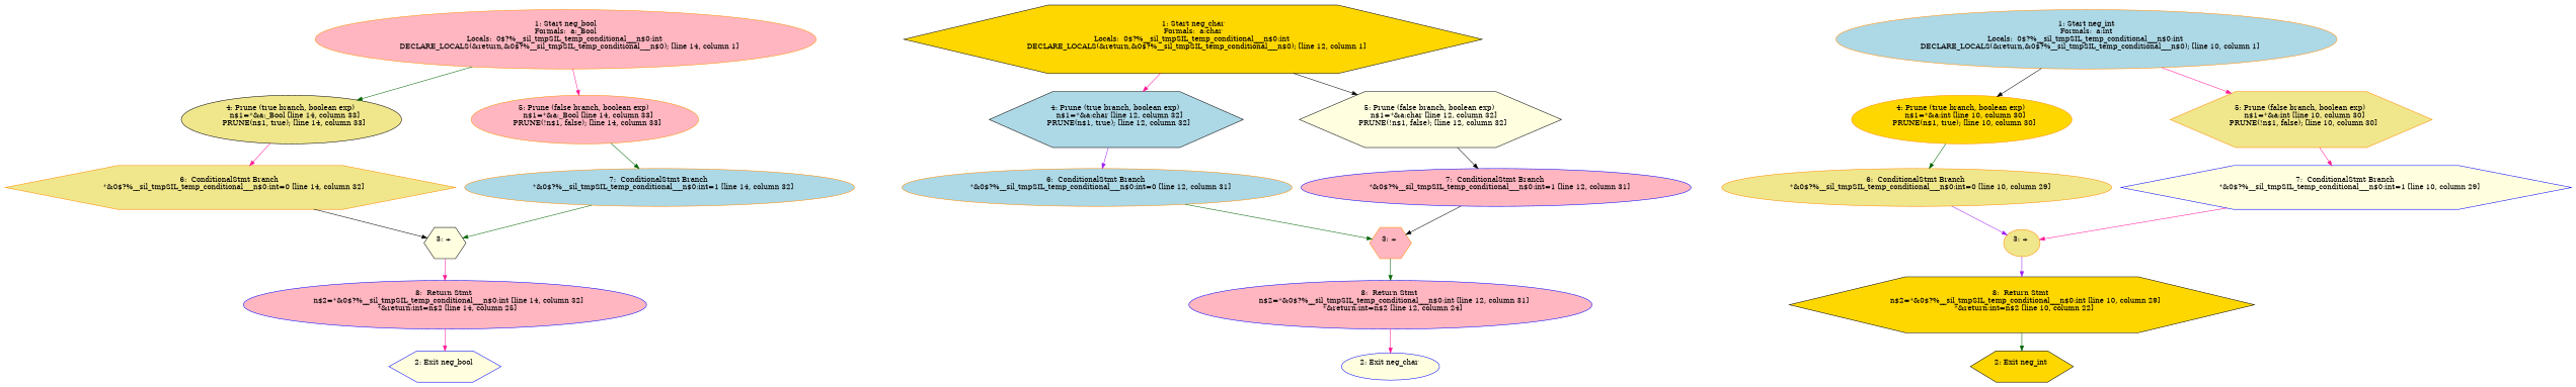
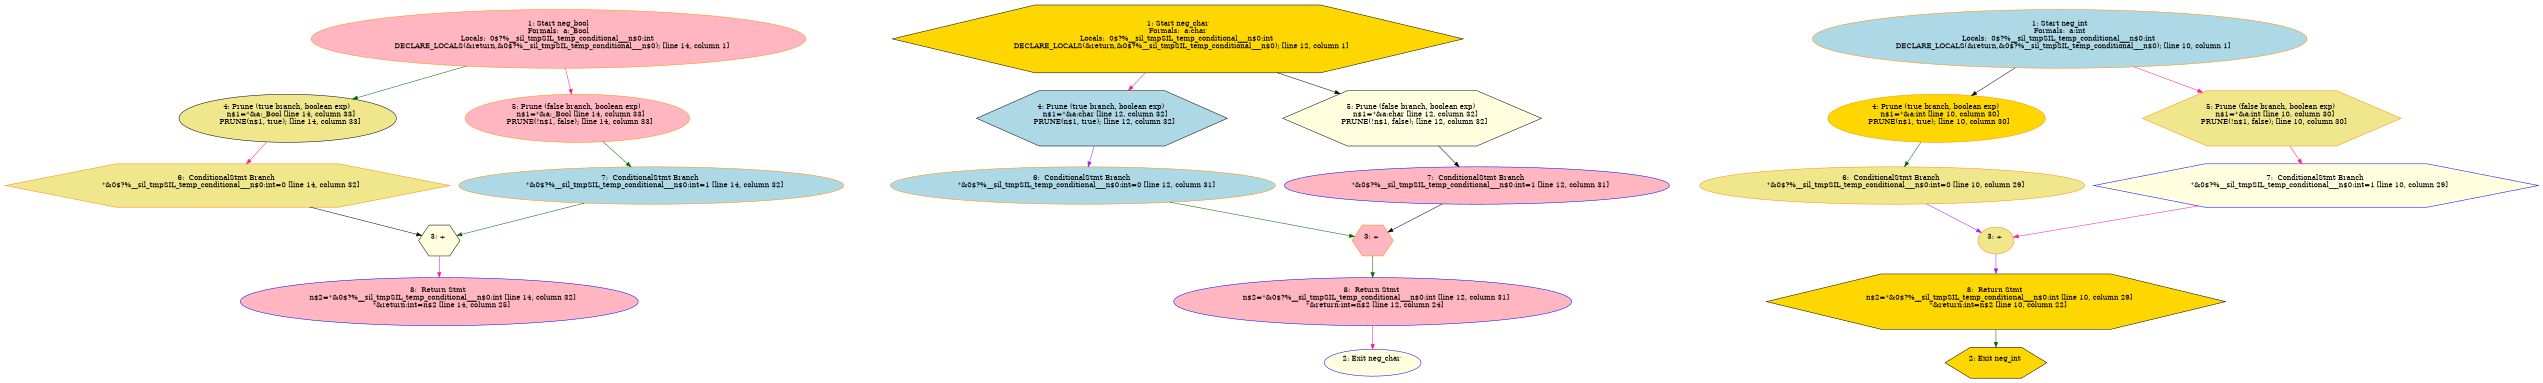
  digraph {
    node [color=darkorange style=filled fillcolor=lightpink shape=ellipse]
    edge [color=deeppink]
    n1 [label="1: Start neg_bool\nFormals:  a:_Bool\nLocals:  0$?%__sil_tmpSIL_temp_conditional___n$0:int \n   DECLARE_LOCALS(&return,&0$?%__sil_tmpSIL_temp_conditional___n$0); [line 14, column 1]\n "]
    n2 [label="4: Prune (true branch, boolean exp) \n   n$1=*&a:_Bool [line 14, column 33]\n  PRUNE(n$1, true); [line 14, column 33]\n " fillcolor=khaki color=black]
    n3 [label="5: Prune (false branch, boolean exp) \n   n$1=*&a:_Bool [line 14, column 33]\n  PRUNE(!n$1, false); [line 14, column 33]\n "]
    n4 [label="6:  ConditionalStmt Branch \n   *&0$?%__sil_tmpSIL_temp_conditional___n$0:int=0 [line 14, column 32]\n " shape=hexagon fillcolor=khaki]
    n5 [label="7:  ConditionalStmt Branch \n   *&0$?%__sil_tmpSIL_temp_conditional___n$0:int=1 [line 14, column 32]\n " fillcolor=lightblue]
-   n6 [color=blue label="2: Exit neg_bool \n  " fillcolor=lightyellow shape=hexagon]
    n7 [label="3: + \n  " fillcolor=lightyellow color=black shape=hexagon]
    n8 [label="8:  Return Stmt \n   n$2=*&0$?%__sil_tmpSIL_temp_conditional___n$0:int [line 14, column 32]\n  *&return:int=n$2 [line 14, column 25]\n " color=blue]
    n9 [color=black label="1: Start neg_char\nFormals:  a:char\nLocals:  0$?%__sil_tmpSIL_temp_conditional___n$0:int \n   DECLARE_LOCALS(&return,&0$?%__sil_tmpSIL_temp_conditional___n$0); [line 12, column 1]\n " fillcolor=gold shape=hexagon]
    n10 [label="4: Prune (true branch, boolean exp) \n   n$1=*&a:char [line 12, column 32]\n  PRUNE(n$1, true); [line 12, column 32]\n " shape=hexagon fillcolor=lightblue color=black]
    n11 [label="5: Prune (false branch, boolean exp) \n   n$1=*&a:char [line 12, column 32]\n  PRUNE(!n$1, false); [line 12, column 32]\n " shape=hexagon fillcolor=lightyellow color=black]
    n12 [label="6:  ConditionalStmt Branch \n   *&0$?%__sil_tmpSIL_temp_conditional___n$0:int=0 [line 12, column 31]\n " fillcolor=lightblue]
    n13 [label="7:  ConditionalStmt Branch \n   *&0$?%__sil_tmpSIL_temp_conditional___n$0:int=1 [line 12, column 31]\n " color=blue]
    n14 [color=blue label="2: Exit neg_char \n  " fillcolor=lightyellow]
    n15 [label="3: + \n  " shape=hexagon]
    n16 [label="8:  Return Stmt \n   n$2=*&0$?%__sil_tmpSIL_temp_conditional___n$0:int [line 12, column 31]\n  *&return:int=n$2 [line 12, column 24]\n " color=blue]
    n17 [label="1: Start neg_int\nFormals:  a:int\nLocals:  0$?%__sil_tmpSIL_temp_conditional___n$0:int \n   DECLARE_LOCALS(&return,&0$?%__sil_tmpSIL_temp_conditional___n$0); [line 10, column 1]\n " fillcolor=lightblue]
    n18 [label="4: Prune (true branch, boolean exp) \n   n$1=*&a:int [line 10, column 30]\n  PRUNE(n$1, true); [line 10, column 30]\n " fillcolor=gold]
    n19 [label="5: Prune (false branch, boolean exp) \n   n$1=*&a:int [line 10, column 30]\n  PRUNE(!n$1, false); [line 10, column 30]\n " shape=hexagon fillcolor=khaki]
    n20 [label="6:  ConditionalStmt Branch \n   *&0$?%__sil_tmpSIL_temp_conditional___n$0:int=0 [line 10, column 29]\n " fillcolor=khaki]
    n21 [label="7:  ConditionalStmt Branch \n   *&0$?%__sil_tmpSIL_temp_conditional___n$0:int=1 [line 10, column 29]\n " shape=hexagon fillcolor=lightyellow color=blue]
    n22 [color=black label="2: Exit neg_int \n  " fillcolor=gold shape=hexagon]
    n23 [label="3: + \n  " fillcolor=khaki]
    n24 [label="8:  Return Stmt \n   n$2=*&0$?%__sil_tmpSIL_temp_conditional___n$0:int [line 10, column 29]\n  *&return:int=n$2 [line 10, column 22]\n " shape=hexagon fillcolor=gold color=black]
    n1 -> n2 [color=darkgreen]
    n1 -> n3
    n2 -> n4
    n3 -> n5 [color=darkgreen]
    n4 -> n7 [color=black]
    n5 -> n7 [color=darkgreen]
    n7 -> n8
-   n8 -> n6
    n9 -> n10
    n9 -> n11 [color=black]
    n10 -> n12 [color=purple]
    n11 -> n13 [color=black]
    n12 -> n15 [color=darkgreen]
    n13 -> n15 [color=black]
    n15 -> n16 [color=darkgreen]
    n16 -> n14
    n17 -> n18 [color=black]
    n17 -> n19
    n18 -> n20 [color=darkgreen]
    n19 -> n21
    n20 -> n23 [color=purple]
    n21 -> n23
    n23 -> n24 [color=purple]
    n24 -> n22 [color=darkgreen]
  }
